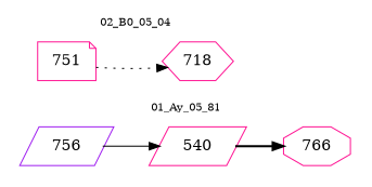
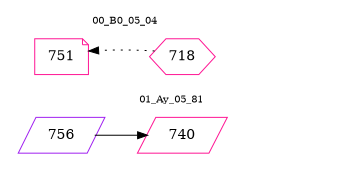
  digraph {
    rankdir=LR
    node [color=deeppink shape=parallelogram]
    edge [color=black]
    n1 [color=purple label=756]
-   n2 [label=540]
-   n3 [label=766 shape=octagon]
+   n2 [label=740]
    n4 [label=751 shape=note]
    n5 [label=718 shape=hexagon]
    subgraph cluster_1 {
      color=white
      fontsize=10
      label="01_Ay_05_81"
      n1
      n2
-     n3
    }
    subgraph cluster_2 {
      color=white
      fontsize=10
-     label="02_B0_05_04"
+     label="00_B0_05_04"
      n4
      n5
    }
    n1 -> n2 [style=solid]
-   n2 -> n3 [style=bold]
-   n4 -> n5 [style=dotted]
+   n5 -> n4 [style=dotted]
  }
